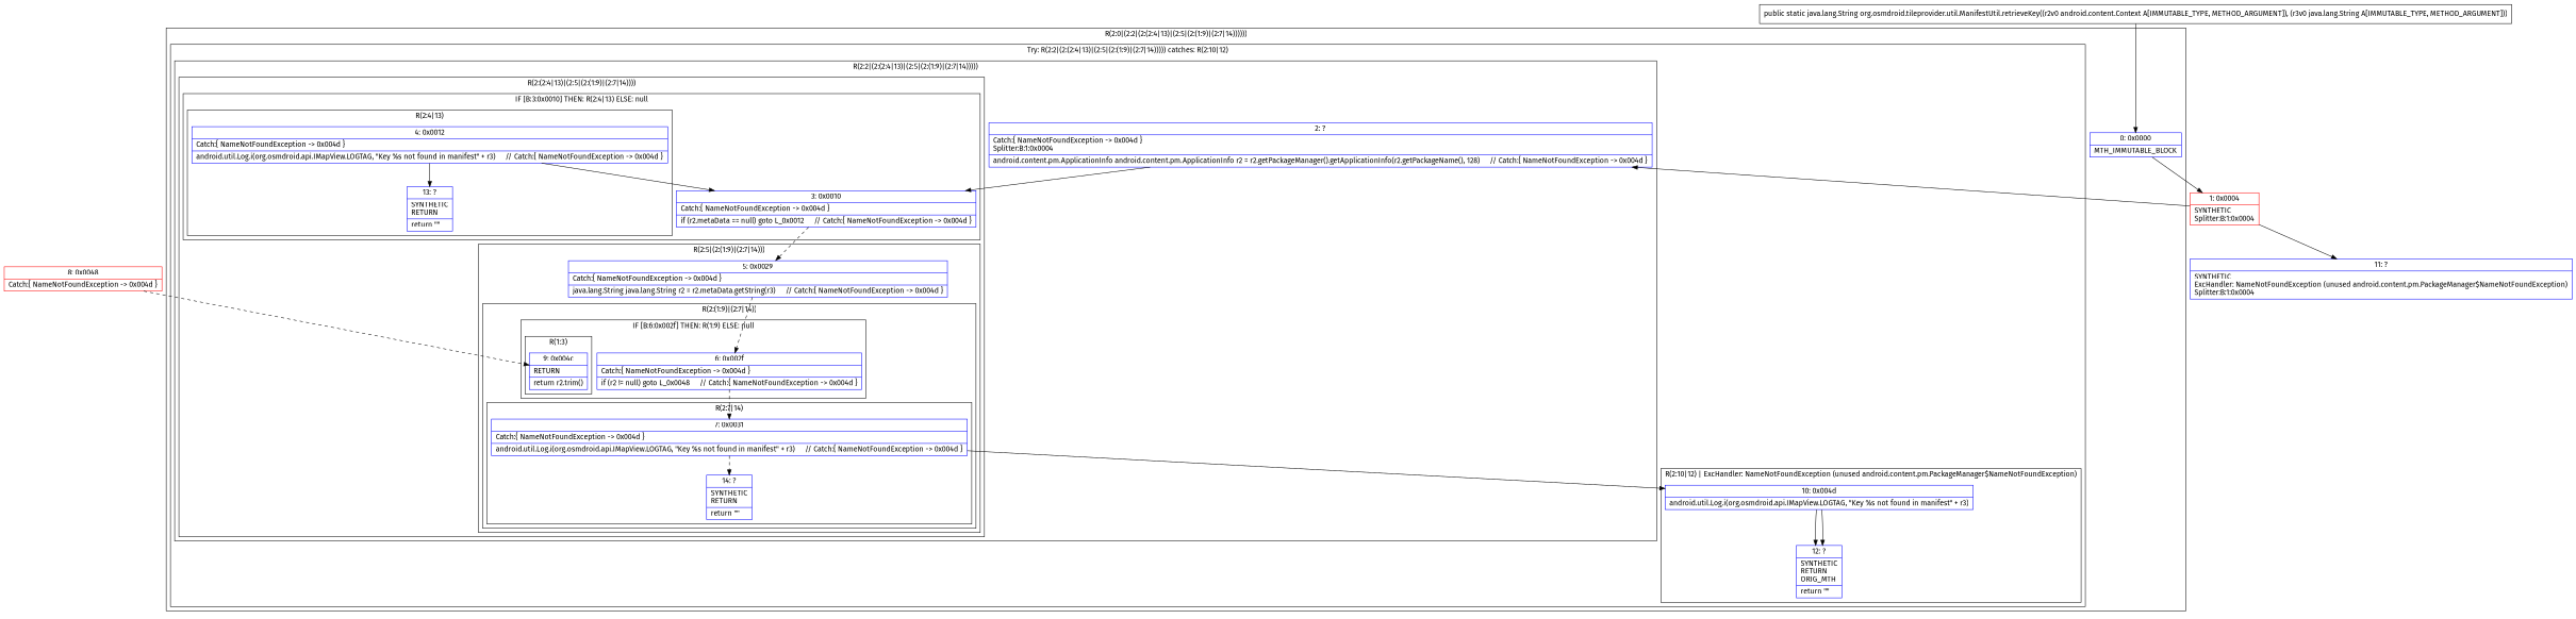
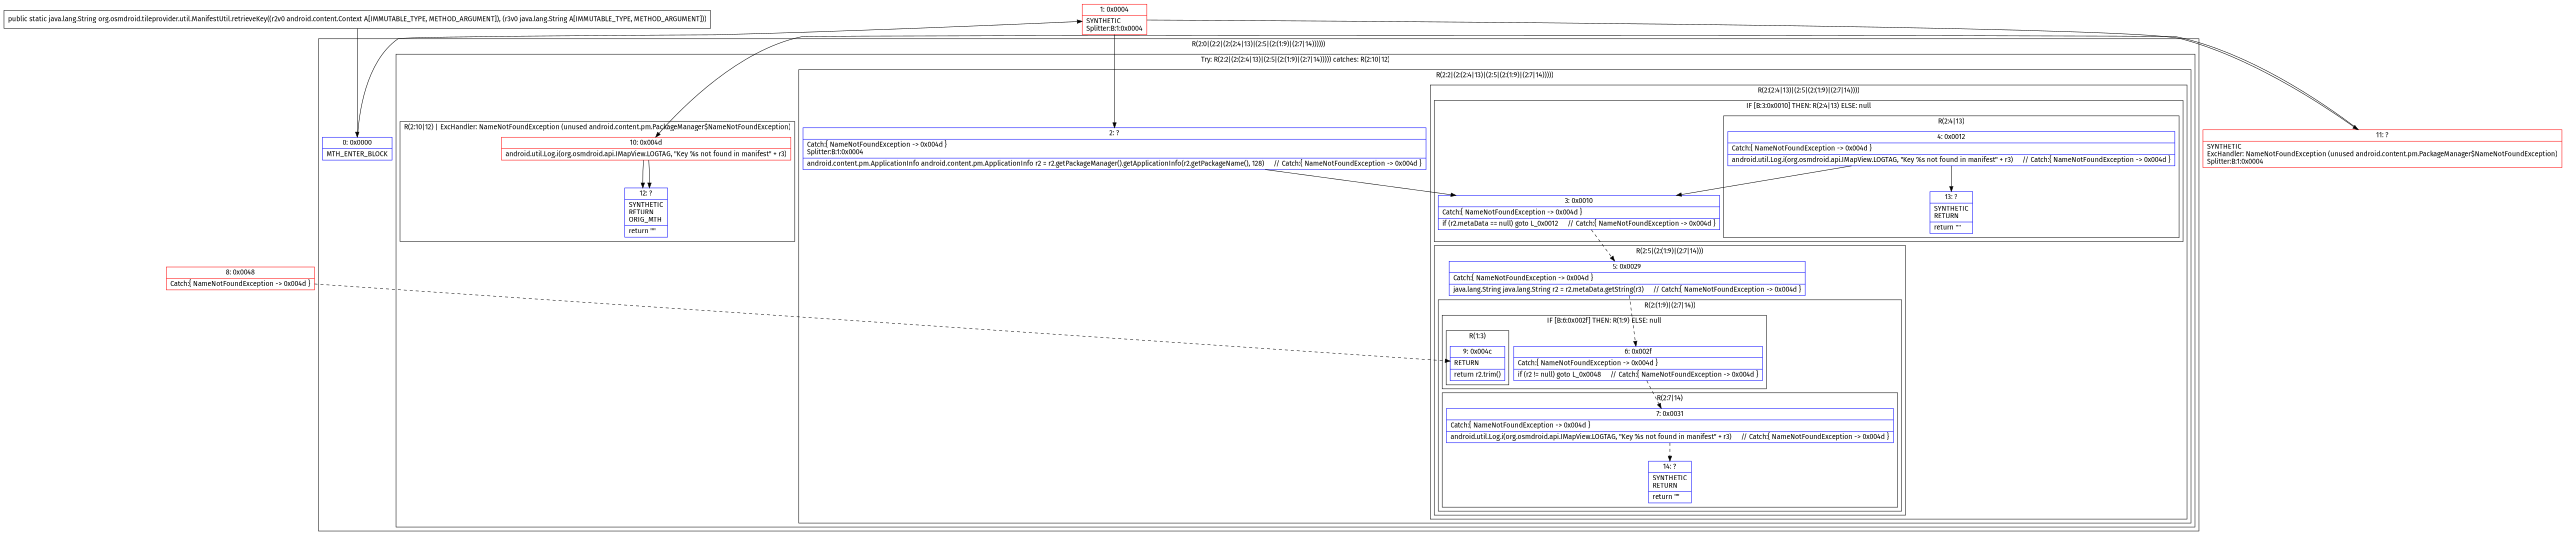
  digraph {
    fontname="Fira Sans"
    node [color=blue fontname="Fira Sans" shape=record]
    edge [fontname="Fira Sans"]
    n1 [label="{4\:\ 0x0012|Catch:\{ NameNotFoundException \-\> 0x004d \}\l|android.util.Log.i(org.osmdroid.api.IMapView.LOGTAG, \"Key %s not found in manifest\" + r3)     \/\/ Catch:\{ NameNotFoundException \-\> 0x004d \}\l}"]
    n2 [label="{13\:\ ?|SYNTHETIC\lRETURN\l|return \"\"\l}"]
    n3 [label="{3\:\ 0x0010|Catch:\{ NameNotFoundException \-\> 0x004d \}\l|if (r2.metaData == null) goto L_0x0012     \/\/ Catch:\{ NameNotFoundException \-\> 0x004d \}\l}"]
    n4 [label="{9\:\ 0x004c|RETURN\l|return r2.trim()\l}"]
    n5 [label="{6\:\ 0x002f|Catch:\{ NameNotFoundException \-\> 0x004d \}\l|if (r2 != null) goto L_0x0048     \/\/ Catch:\{ NameNotFoundException \-\> 0x004d \}\l}"]
    n6 [label="{7\:\ 0x0031|Catch:\{ NameNotFoundException \-\> 0x004d \}\l|android.util.Log.i(org.osmdroid.api.IMapView.LOGTAG, \"Key %s not found in manifest\" + r3)     \/\/ Catch:\{ NameNotFoundException \-\> 0x004d \}\l}"]
    n7 [label="{14\:\ ?|SYNTHETIC\lRETURN\l|return \"\"\l}"]
    n8 [label="{5\:\ 0x0029|Catch:\{ NameNotFoundException \-\> 0x004d \}\l|java.lang.String java.lang.String r2 = r2.metaData.getString(r3)     \/\/ Catch:\{ NameNotFoundException \-\> 0x004d \}\l}"]
    n9 [label="{2\:\ ?|Catch:\{ NameNotFoundException \-\> 0x004d \}\lSplitter:B:1:0x0004\l|android.content.pm.ApplicationInfo android.content.pm.ApplicationInfo r2 = r2.getPackageManager().getApplicationInfo(r2.getPackageName(), 128)     \/\/ Catch:\{ NameNotFoundException \-\> 0x004d \}\l}"]
-   n10 [label="{10\:\ 0x004d|android.util.Log.i(org.osmdroid.api.IMapView.LOGTAG, \"Key %s not found in manifest\" + r3)\l}"]
+   n10 [color=red label="{10\:\ 0x004d|android.util.Log.i(org.osmdroid.api.IMapView.LOGTAG, \"Key %s not found in manifest\" + r3)\l}"]
    n11 [label="{12\:\ ?|SYNTHETIC\lRETURN\lORIG_MTH\l|return \"\"\l}"]
-   n12 [label="{0\:\ 0x0000|MTH_IMMUTABLE_BLOCK\l}"]
+   n12 [label="{0\:\ 0x0000|MTH_ENTER_BLOCK\l}"]
    n13 [color=red label="{1\:\ 0x0004|SYNTHETIC\lSplitter:B:1:0x0004\l}"]
-   n14 [label="{11\:\ ?|SYNTHETIC\lExcHandler: NameNotFoundException (unused android.content.pm.PackageManager$NameNotFoundException)\lSplitter:B:1:0x0004\l}"]
+   n14 [color=red label="{11\:\ ?|SYNTHETIC\lExcHandler: NameNotFoundException (unused android.content.pm.PackageManager$NameNotFoundException)\lSplitter:B:1:0x0004\l}"]
    n15 [color=red label="{8\:\ 0x0048|Catch:\{ NameNotFoundException \-\> 0x004d \}\l}"]
    n16 [label="{public static java.lang.String org.osmdroid.tileprovider.util.ManifestUtil.retrieveKey((r2v0 android.content.Context A[IMMUTABLE_TYPE, METHOD_ARGUMENT]), (r3v0 java.lang.String A[IMMUTABLE_TYPE, METHOD_ARGUMENT])) }" color=""]
    subgraph cluster_1 {
      label="R(2:0|(2:2|(2:(2:4|13)|(2:5|(2:(1:9)|(2:7|14))))))"
      n12
      subgraph cluster_2 {
        label="Try: R(2:2|(2:(2:4|13)|(2:5|(2:(1:9)|(2:7|14))))) catches: R(2:10|12)"
        subgraph cluster_3 {
          label="R(2:2|(2:(2:4|13)|(2:5|(2:(1:9)|(2:7|14)))))"
          n9
          subgraph cluster_4 {
            label="R(2:(2:4|13)|(2:5|(2:(1:9)|(2:7|14))))"
            subgraph cluster_5 {
              label="IF [B:3:0x0010] THEN: R(2:4|13) ELSE: null"
              n3
              subgraph cluster_6 {
                label="R(2:4|13)"
                n1
                n2
              }
            }
            subgraph cluster_7 {
              label="R(2:5|(2:(1:9)|(2:7|14)))"
              n8
              subgraph cluster_8 {
                label="R(2:(1:9)|(2:7|14))"
                subgraph cluster_9 {
                  label="IF [B:6:0x002f] THEN: R(1:9) ELSE: null"
                  n5
                  subgraph cluster_10 {
                    label="R(1:3)"
                    n4
                  }
                }
                subgraph cluster_11 {
                  label="R(2:7|14)"
                  n6
                  n7
                }
              }
            }
          }
        }
        subgraph cluster_12 {
          label="R(2:10|12) | ExcHandler: NameNotFoundException (unused android.content.pm.PackageManager$NameNotFoundException)\l"
          n10
          n11
        }
      }
    }
    subgraph cluster_13 {
      label="R(2:10|12) | ExcHandler: NameNotFoundException (unused android.content.pm.PackageManager$NameNotFoundException)\l"
    }
    n1 -> n2
    n1 -> n3
    n3 -> n8 [style=dashed]
    n5 -> n6 [style=dashed]
    n6 -> n7 [style=dashed]
    n8 -> n5 [style=dashed]
    n9 -> n3
    n10 -> n11
    n10 -> n11
    n12 -> n13
    n13 -> n9
    n13 -> n14
-   n6 -> n10
+   n14 -> n10
    n15 -> n4 [style=dashed]
    n16 -> n12
  }
